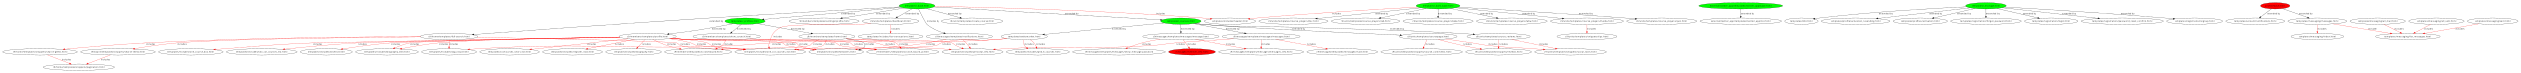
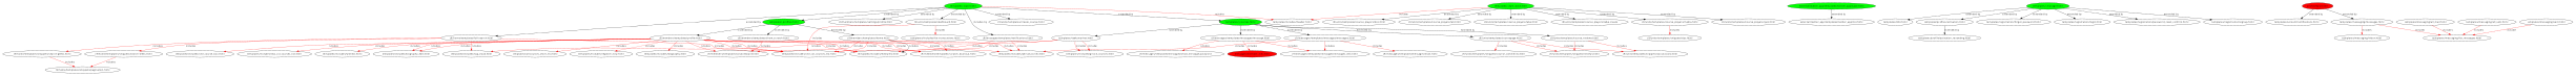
  digraph {
    fontname="Open Sans"
    node [fontname="Open Sans"]
    edge [color=red fontname="Open Sans"]
    "c9/home/templates/full-search.html"
    "c9/home/templates/snippets/search-geeks.html"
-   "c9/home/templates/snippets/search-teeks.html" [label="c9/board/templates/snippets/search-teeks.html"]
+   "c9/home/templates/snippets/search-teeks.html"
    "templates/includes/one_col_courses_list.html"
    "templates/includes/tag_cloud.html"
    "c9/home/templates/snippets/pagination.html"
    "templates/_base.html" [fillcolor=green style=filled]
    "templates/_profiles.html" [fillcolor=green style=filled]
    "c9/members/templates/settings/profile.html"
    "c9/messages/templates/notifications.html"
    "templates/_courses.html" [fillcolor=green style=filled]
    "c9/units/templates/create_course.html"
    "c9/units/templates/dashboard.html"
    "templates/includes/header.html"
    "c9/members/templates/home.html"
    "c9/members/templates/profile.html"
    "c9/members/templates/show_scratch.html"
    "templates/includes/personal_info.html"
    "templates/includes/followers.html"
    "c9/messages/templates/messages/message.html"
    "c9/messages/templates/messages/messages.html"
    "c9/units/templates/course_reviews.html"
    "c9/units/templates/coursepage.html"
    "templates/teeksmarket.html"
    "templates/includes/list-transcations.html"
    "c9/members/templates/scratchboard.html"
    "c9/members/templates/scratch_board_js.html"
    "templates/includes/register_now.html"
    "templates/includes/biography.html"
    "templates/includes/biography_edit.html"
    "templates/includes/one_course_box.html"
    "templates/includes/two_col_courses_list.html"
    "templates/includes/wishlist.html"
    n34 [label="templates/col/courses_short_list.html"]
    "messages/member_info.html" [fillcolor=red style=filled]
    "c9/messages/templates/messages/messages_info.html"
    n37 [label="c9/messages/templates/messages/show_message.password"]
    "c9/messages/templates/messages/main.html"
    "c9/units/templates/snippets/social_tools.html"
    "c9/units/templates/snippets/reviews.html"
    "c9/units/templates/snippets/course_comments.html"
    "templates/includes/grid_6_courses.html"
    "templates/_dark_base.html" [fillcolor=green style=filled]
    "c9/units/templates/course_players/doc.html"
    "c9/units/templates/course_players/lab.html"
    "c9/units/templates/course_players/labe.html"
-   "c9/units/templates/course_players/labw.html"
+   "c9/units/templates/course_players/labw.html" [label="c9/units/templates/course_players/labw.create"]
    "c9/units/templates/course_players/media.html"
    "c9/units/templates/course_players/quiz.html"
    "c9/units/templates/snippets/tips.html"
    "external/twitter_app/templates/twitter_app/base.html" [fillcolor=green style=filled]
    "external/twitter_app/templates/twitter_app/list.html"
    "templates/_manage.html" [fillcolor=green style=filled]
    "templates/404.html"
    "templates/profile/activation_resending.html"
    n56 [label="templates/profiles/activation.html"]
    "templates/registration/forget_password.html"
    "templates/registration/login.html"
    "templates/registration/password_reset_confirm.html"
    "templates/registration/signup.html"
    "profile/base.html" [fillcolor=red style=filled]
    "templates/account/notifications.html"
    "templates/messaging/messages.html"
    "templates/messaging/list_messages.html"
    "templates/messaging/inbox.html"
    "templates/messaging/all_mail.html"
    "templates/messaging/all_sent.html"
    "templates/messaging/sent.html"
    "c9/home/templates/full-search.html" -> "c9/home/templates/snippets/search-geeks.html" [label=includes]
    "c9/home/templates/full-search.html" -> "c9/home/templates/snippets/search-teeks.html" [label=includes]
    "c9/home/templates/full-search.html" -> "templates/includes/one_col_courses_list.html" [label=includes]
    "c9/home/templates/full-search.html" -> "templates/includes/tag_cloud.html" [label=includes]
    "c9/home/templates/snippets/search-geeks.html" -> "c9/home/templates/snippets/pagination.html" [label=includes]
    "c9/home/templates/snippets/search-teeks.html" -> "c9/home/templates/snippets/pagination.html" [label=includes]
    "templates/_base.html" -> "c9/home/templates/full-search.html" [label="extended by" color=""]
    "templates/_base.html" -> "templates/_profiles.html" [label="extended by" color=""]
    "templates/_base.html" -> "c9/members/templates/settings/profile.html" [label="extended by" color=""]
    "templates/_base.html" -> "c9/messages/templates/notifications.html" [label="includes by" color=""]
    "templates/_base.html" -> "templates/_courses.html" [label="extended by" color=""]
    "templates/_base.html" -> "c9/units/templates/create_course.html" [label="extended by" color=""]
    "templates/_base.html" -> "c9/units/templates/dashboard.html" [label="extended by" color=""]
    "templates/_base.html" -> "templates/includes/header.html" [label=includes]
    "templates/_profiles.html" -> "c9/members/templates/home.html" [label="extended by" color=""]
    "templates/_profiles.html" -> "c9/members/templates/profile.html" [label="extended by" color=""]
    "templates/_profiles.html" -> "c9/members/templates/show_scratch.html" [label="extended by" color=""]
    "c9/messages/templates/notifications.html" -> "templates/includes/personal_info.html" [label=includes]
    "c9/messages/templates/notifications.html" -> "templates/includes/followers.html" [label=includes]
    "templates/_courses.html" -> "c9/messages/templates/messages/message.html" [label="extended by" color=""]
    "templates/_courses.html" -> "c9/messages/templates/messages/messages.html" [label="extended by" color=""]
    "templates/_courses.html" -> "c9/units/templates/course_reviews.html" [label="extended by" color=""]
    "templates/_courses.html" -> "c9/units/templates/coursepage.html" [label="extended by" color=""]
    "templates/_courses.html" -> "templates/teeksmarket.html" [label="extended by" color=""]
    "c9/units/templates/dashboard.html" -> "templates/includes/one_col_courses_list.html" [label=includes]
    "c9/units/templates/dashboard.html" -> "templates/includes/list-transcations.html" [label=includes]
    "c9/members/templates/home.html" -> "templates/includes/one_col_courses_list.html" [label=includes]
    "c9/members/templates/home.html" -> "templates/includes/personal_info.html" [label=includes]
    "c9/members/templates/home.html" -> "templates/includes/followers.html" [color=black label=includes]
    "c9/members/templates/home.html" -> "c9/members/templates/scratchboard.html" [label=includes]
    "c9/members/templates/home.html" -> "c9/members/templates/scratch_board_js.html" [label=includes]
    "c9/members/templates/profile.html" -> "templates/includes/one_col_courses_list.html" [label=includes]
    "c9/members/templates/profile.html" -> "templates/includes/one_col_courses_list.html" [label=includes]
    "c9/members/templates/profile.html" -> "templates/includes/personal_info.html" [label=includes]
    "c9/members/templates/profile.html" -> "templates/includes/followers.html" [label=includes]
    "c9/members/templates/profile.html" -> "templates/includes/followers.html" [label=includes]
    "c9/members/templates/profile.html" -> "c9/members/templates/scratchboard.html" [label=includes]
    "c9/members/templates/profile.html" -> "c9/members/templates/scratch_board_js.html" [label=includes]
    "c9/members/templates/profile.html" -> "templates/includes/register_now.html" [label=includes]
    "c9/members/templates/profile.html" -> "templates/includes/biography.html" [label=includes]
    "c9/members/templates/profile.html" -> "templates/includes/biography_edit.html" [label=includes]
    "c9/members/templates/profile.html" -> "templates/includes/biography_edit.html" [label=includes]
    "c9/members/templates/profile.html" -> "templates/includes/one_course_box.html" [label=includes]
    "c9/members/templates/profile.html" -> "templates/includes/two_col_courses_list.html" [label=includes]
    "c9/members/templates/profile.html" -> "templates/includes/wishlist.html" [label=includes]
    "c9/members/templates/profile.html" -> n34 [label=includes]
    "c9/members/templates/show_scratch.html" -> "c9/members/templates/scratchboard.html" [label=includes]
    "c9/members/templates/show_scratch.html" -> "c9/members/templates/scratch_board_js.html" [label=includes]
    "c9/messages/templates/messages/message.html" -> "messages/member_info.html" [label=includes]
    "c9/messages/templates/messages/message.html" -> "c9/messages/templates/messages/messages_info.html" [label=includes]
    "c9/messages/templates/messages/message.html" -> n37 [label=includes]
    "c9/messages/templates/messages/messages.html" -> "templates/includes/personal_info.html" [label=includes]
    "c9/messages/templates/messages/messages.html" -> "c9/messages/templates/messages/messages_info.html" [label=includes]
    "c9/messages/templates/messages/messages.html" -> "c9/messages/templates/messages/main.html" [label=includes]
    "c9/units/templates/course_reviews.html" -> "c9/units/templates/snippets/social_tools.html" [label=includes]
    "c9/units/templates/course_reviews.html" -> "c9/units/templates/snippets/reviews.html" [label=includes]
    "c9/units/templates/coursepage.html" -> "c9/units/templates/snippets/social_tools.html" [label=includes]
    "c9/units/templates/coursepage.html" -> "c9/units/templates/snippets/reviews.html" [label=includes]
    "c9/units/templates/coursepage.html" -> "c9/units/templates/snippets/course_comments.html" [label=includes]
    "templates/teeksmarket.html" -> "templates/includes/one_col_courses_list.html" [label=includes]
    "templates/teeksmarket.html" -> "templates/includes/tag_cloud.html" [label=includes]
    "templates/teeksmarket.html" -> "templates/includes/grid_6_courses.html" [label=includes]
    "templates/teeksmarket.html" -> "templates/includes/grid_6_courses.html" [label=includes]
    "templates/_dark_base.html" -> "templates/includes/header.html" [label=includes]
    "templates/_dark_base.html" -> "c9/units/templates/course_players/doc.html" [label="extended by" color=""]
    "templates/_dark_base.html" -> "c9/units/templates/course_players/lab.html" [label="extended by" color=""]
    "templates/_dark_base.html" -> "c9/units/templates/course_players/labe.html" [label="extended by" color=""]
    "templates/_dark_base.html" -> "c9/units/templates/course_players/labw.html" [label="extended by" color=""]
    "templates/_dark_base.html" -> "c9/units/templates/course_players/media.html" [label="extended by" color=""]
    "templates/_dark_base.html" -> "c9/units/templates/course_players/quiz.html" [label="extended by" color=""]
    "c9/units/templates/course_players/media.html" -> "c9/units/templates/snippets/tips.html" [label=includes]
    "external/twitter_app/templates/twitter_app/base.html" -> "external/twitter_app/templates/twitter_app/list.html" [label="extended by" color=""]
    "templates/_manage.html" -> "templates/404.html" [label="extended by" color=""]
-   "templates/_manage.html" -> "templates/profile/activation_resending.html" [label="extended by" color=""]
+   n56 -> "templates/profile/activation_resending.html" [label="extended by" color=""]
    "templates/_manage.html" -> n56 [label="extended by" color=""]
    "templates/_manage.html" -> "templates/registration/forget_password.html" [label="extended by" color=""]
    "templates/_manage.html" -> "templates/registration/login.html" [label="extended by" color=""]
    "templates/_manage.html" -> "templates/registration/password_reset_confirm.html" [label="extended by" color=""]
    "templates/_manage.html" -> "templates/registration/signup.html" [label="extended by" color=""]
    "profile/base.html" -> "templates/account/notifications.html" [label="extended by" color=""]
    "profile/base.html" -> "templates/messaging/messages.html" [label="extended by" color=""]
    "templates/messaging/messages.html" -> "templates/messaging/list_messages.html" [label=includes]
    "templates/messaging/messages.html" -> "templates/messaging/inbox.html" [label=includes]
    "templates/messaging/all_mail.html" -> "templates/messaging/list_messages.html" [label=includes]
    "templates/messaging/all_sent.html" -> "templates/messaging/list_messages.html" [label=includes]
    "templates/messaging/sent.html" -> "templates/messaging/list_messages.html" [label=includes]
  }
